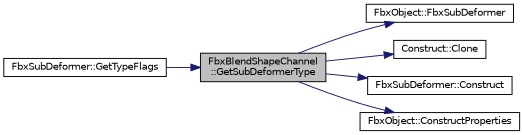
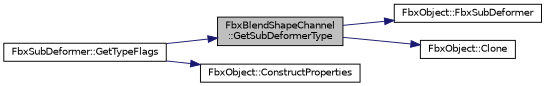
  digraph {
    rankdir=LR
    node [color=black fillcolor=white fontname=Helvetica fontsize=10 shape=record style=filled]
    edge [color=midnightblue fontname=Helvetica fontsize=10 labelfontname=Helvetica labelfontsize=10 style=solid]
    n1 [fillcolor=grey75 fontcolor=black height=0.2 label="FbxBlendShapeChannel\l::GetSubDeformerType" width=0.4]
    n2 [height=0.2 label="FbxObject::FbxSubDeformer" width=0.4]
-   n3 [height=0.2 label="Construct::Clone" width=0.4]
-   n4 [height=0.2 label="FbxSubDeformer::Construct" width=0.4]
+   n3 [height=0.2 label="FbxObject::Clone" width=0.4]
    n5 [height=0.2 label="FbxObject::ConstructProperties" width=0.4]
    n6 [height=0.2 label="FbxSubDeformer::GetTypeFlags" width=0.4]
    n1 -> n2
    n1 -> n3
-   n1 -> n4
-   n1 -> n5
+   n6 -> n5
    n6 -> n1
  }
